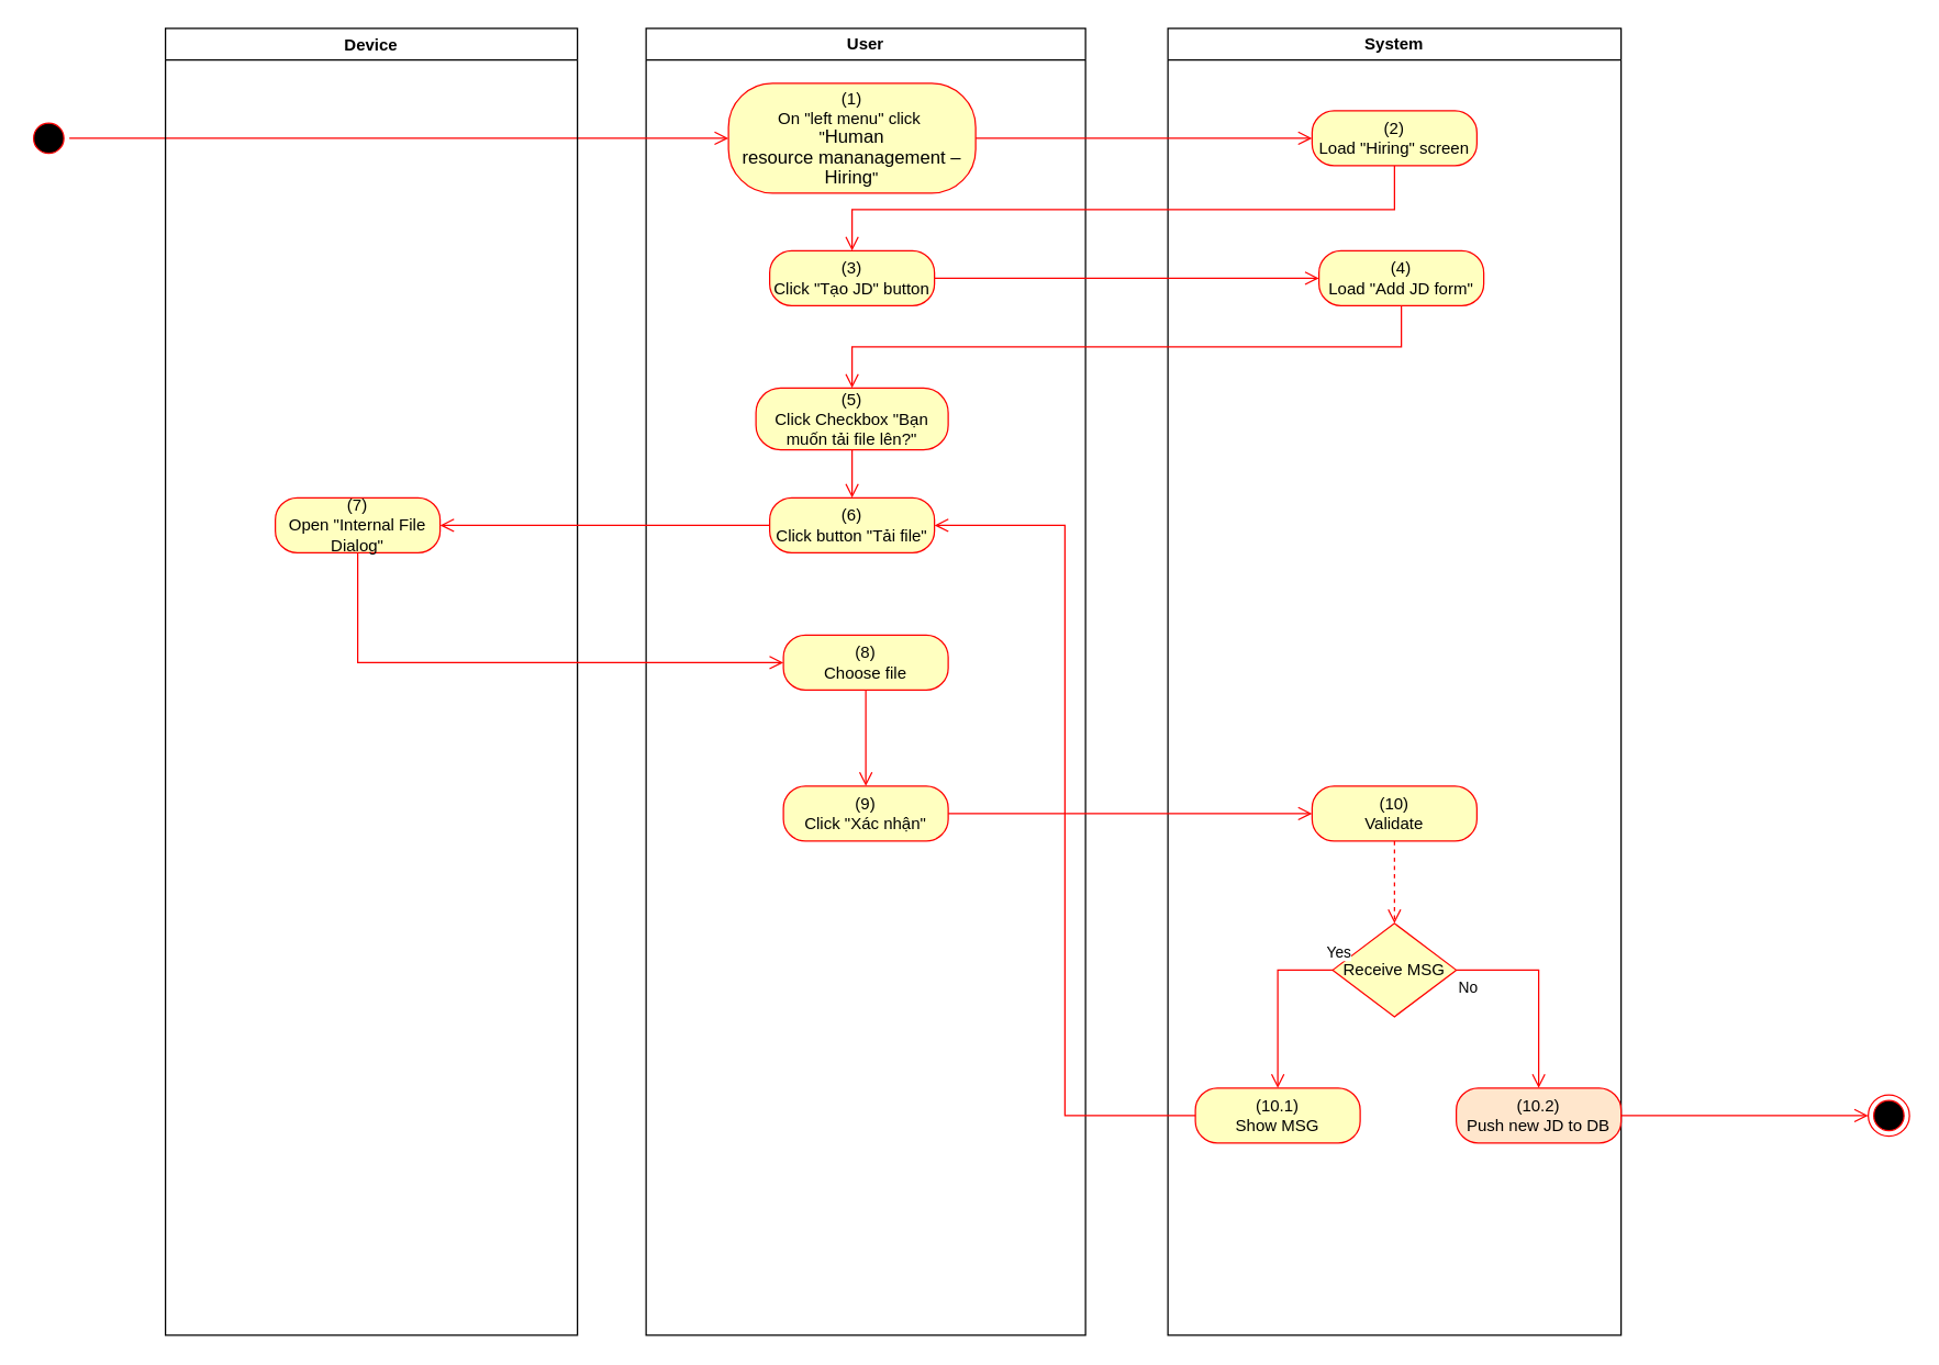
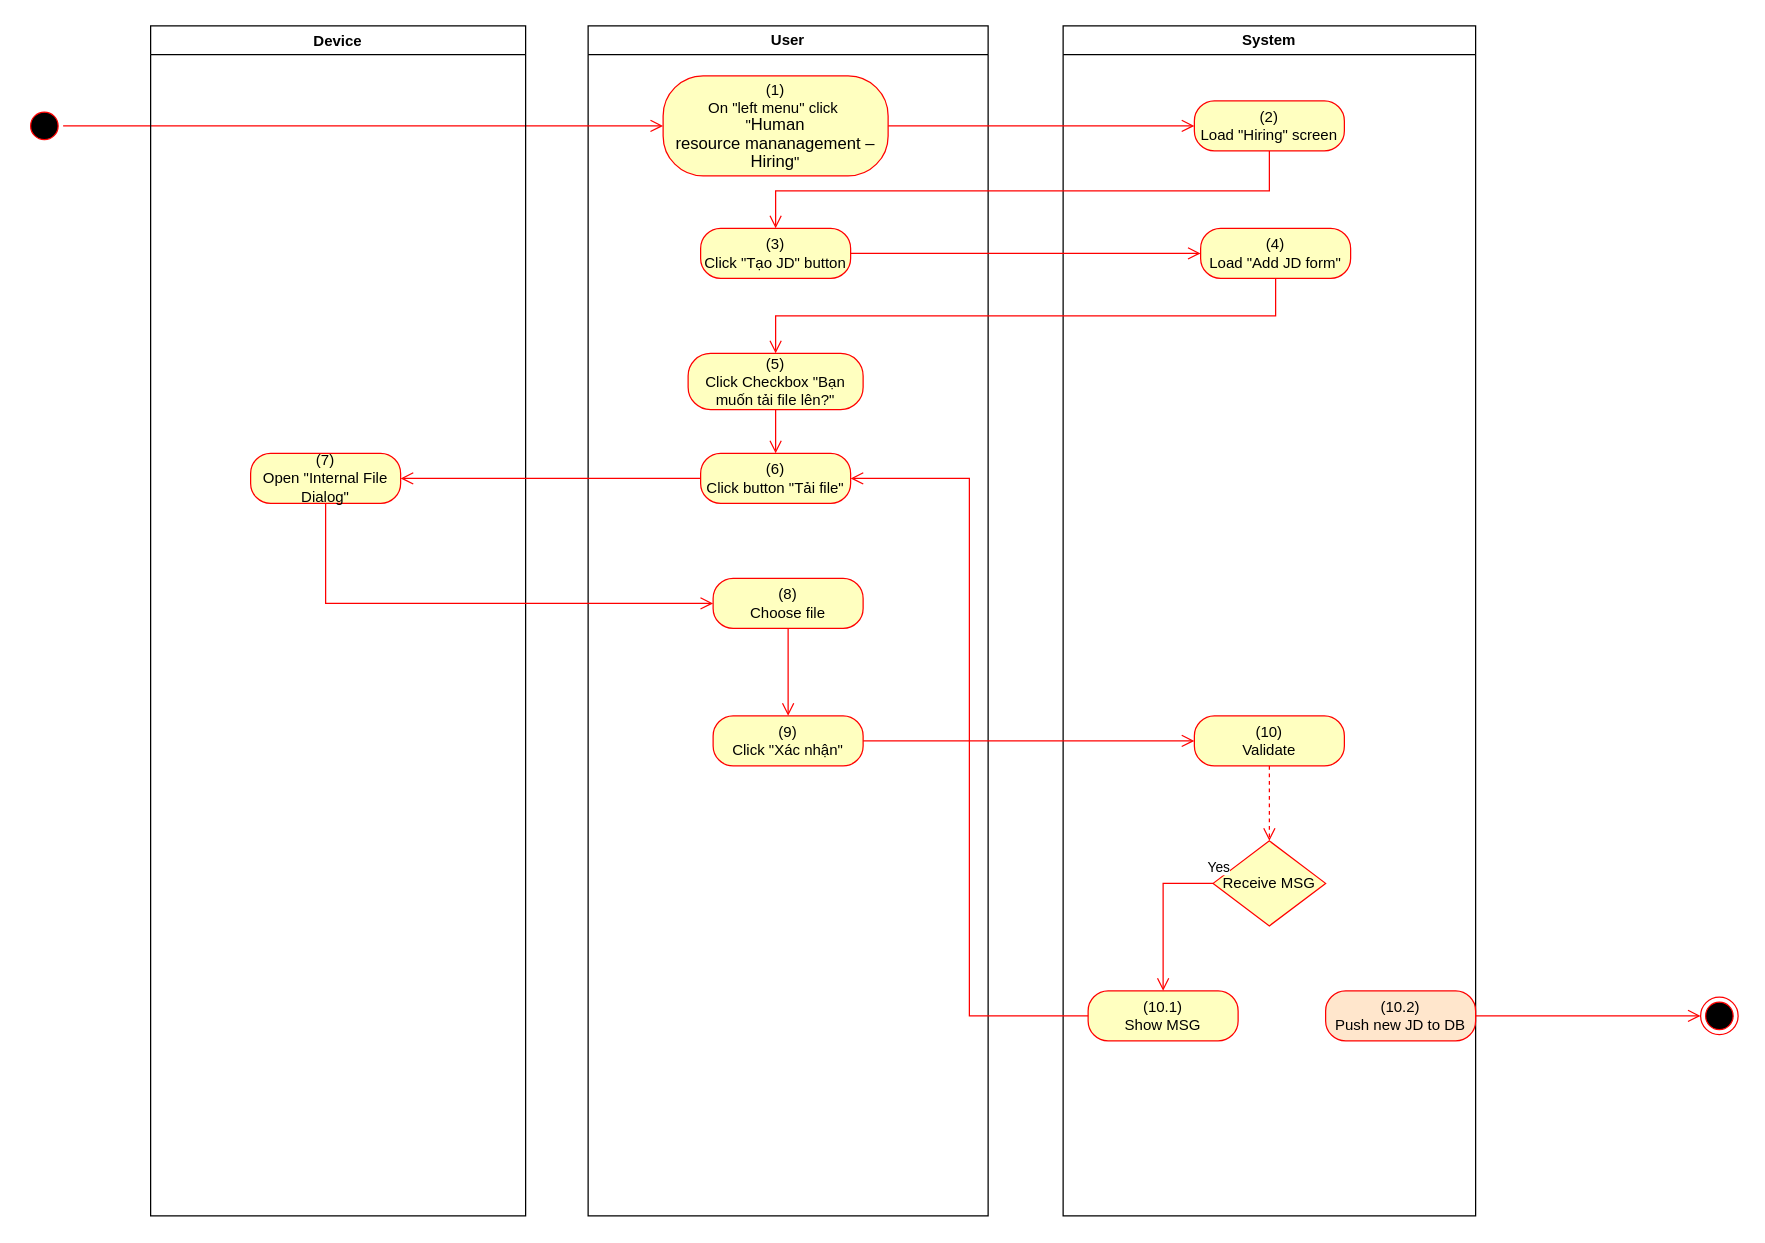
  <mxCell id="0" />
  <mxCell id="1" parent="0" />
  <mxCell id="2" value="User" style="swimlane;whiteSpace=wrap" vertex="1" parent="1"><mxGeometry x="470" y="20" width="320" height="952" as="geometry"><mxRectangle x="120" y="128" width="60" height="23" as="alternateBounds" /></mxGeometry></mxCell>
  <mxCell id="3" value="&lt;span&gt;(1)&lt;/span&gt;&lt;br style=&quot;padding: 0px ; margin: 0px&quot;&gt;&lt;span&gt;On &quot;left menu&quot; click&amp;nbsp;&lt;/span&gt;&lt;br style=&quot;padding: 0px ; margin: 0px&quot;&gt;&lt;span&gt;&quot;&lt;/span&gt;&lt;span lang=&quot;EN-GB&quot; style=&quot;font-size: 10pt ; line-height: 107% ; font-family: &amp;#34;arial&amp;#34; , sans-serif&quot;&gt;Human&lt;br&gt;resource mananagement – Hiring&lt;/span&gt;&lt;span&gt;&quot;&lt;/span&gt;" style="rounded=1;whiteSpace=wrap;html=1;arcSize=40;fontColor=#000000;fillColor=#ffffc0;strokeColor=#ff0000;" vertex="1" parent="2"><mxGeometry x="60" y="40" width="180" height="80" as="geometry" /></mxCell>
  <mxCell id="4" value="(5)&lt;br&gt;Click Checkbox &quot;Bạn muốn tải file lên?&quot;" style="rounded=1;whiteSpace=wrap;html=1;arcSize=40;fontColor=#000000;fillColor=#ffffc0;strokeColor=#ff0000;" vertex="1" parent="2"><mxGeometry x="80" y="262" width="140" height="45" as="geometry" /></mxCell>
  <mxCell id="5" value="" style="edgeStyle=orthogonalEdgeStyle;html=1;verticalAlign=bottom;endArrow=open;endSize=8;strokeColor=#ff0000;rounded=0;entryX=0.5;entryY=0;entryDx=0;entryDy=0;" edge="1" parent="2" source="4" target="6"><mxGeometry relative="1" as="geometry"><mxPoint x="140" y="335" as="targetPoint" /></mxGeometry></mxCell>
  <mxCell id="6" value="(6)&lt;br&gt;Click button &quot;Tải file&quot;" style="rounded=1;whiteSpace=wrap;html=1;arcSize=40;fontColor=#000000;fillColor=#ffffc0;strokeColor=#ff0000;" vertex="1" parent="2"><mxGeometry x="90" y="342" width="120" height="40" as="geometry" /></mxCell>
  <mxCell id="7" value="(8)&lt;br&gt;Choose file" style="rounded=1;whiteSpace=wrap;html=1;arcSize=40;fontColor=#000000;fillColor=#ffffc0;strokeColor=#ff0000;" vertex="1" parent="2"><mxGeometry x="100" y="442" width="120" height="40" as="geometry" /></mxCell>
  <mxCell id="8" value="" style="edgeStyle=orthogonalEdgeStyle;html=1;verticalAlign=bottom;endArrow=open;endSize=8;strokeColor=#ff0000;rounded=0;entryX=0.5;entryY=0;entryDx=0;entryDy=0;" edge="1" source="7" parent="2" target="9"><mxGeometry relative="1" as="geometry"><mxPoint x="160" y="542" as="targetPoint" /></mxGeometry></mxCell>
  <mxCell id="9" value="(9)&lt;br&gt;Click &quot;Xác nhận&quot;" style="rounded=1;whiteSpace=wrap;html=1;arcSize=40;fontColor=#000000;fillColor=#ffffc0;strokeColor=#ff0000;" vertex="1" parent="2"><mxGeometry x="100" y="552" width="120" height="40" as="geometry" /></mxCell>
  <mxCell id="10" value="(3)&lt;br&gt;Click &quot;Tạo JD&quot; button" style="rounded=1;whiteSpace=wrap;html=1;arcSize=40;fontColor=#000000;fillColor=#ffffc0;strokeColor=#ff0000;" vertex="1" parent="2"><mxGeometry x="90" y="162" width="120" height="40" as="geometry" /></mxCell>
  <mxCell id="11" value="System" style="swimlane;whiteSpace=wrap;startSize=23;" vertex="1" parent="1"><mxGeometry x="850" y="20" width="330" height="952" as="geometry" /></mxCell>
  <mxCell id="12" value="(2)&lt;br&gt;Load &quot;Hiring&quot; screen" style="rounded=1;whiteSpace=wrap;html=1;arcSize=40;fontColor=#000000;fillColor=#ffffc0;strokeColor=#ff0000;" vertex="1" parent="11"><mxGeometry x="105" y="60" width="120" height="40" as="geometry" /></mxCell>
  <mxCell id="13" value="(10.1)&lt;br&gt;Show MSG" style="rounded=1;whiteSpace=wrap;html=1;arcSize=40;fontColor=#000000;fillColor=#ffffc0;strokeColor=#ff0000;" vertex="1" parent="11"><mxGeometry x="20" y="772" width="120" height="40" as="geometry" /></mxCell>
  <mxCell id="14" value="Receive MSG" style="rhombus;whiteSpace=wrap;html=1;fillColor=#ffffc0;strokeColor=#ff0000;" vertex="1" parent="11"><mxGeometry x="120" y="652" width="90" height="68" as="geometry" /></mxCell>
  <mxCell id="15" value="Yes" style="edgeStyle=orthogonalEdgeStyle;html=1;align=left;verticalAlign=bottom;endArrow=open;endSize=8;strokeColor=#ff0000;rounded=0;entryX=0.5;entryY=0;entryDx=0;entryDy=0;startArrow=none;exitX=0;exitY=0.5;exitDx=0;exitDy=0;" edge="1" parent="11" source="14" target="13"><mxGeometry x="-0.91" y="-4" relative="1" as="geometry"><mxPoint x="70" y="552" as="targetPoint" /><Array as="points" /><mxPoint as="offset" /></mxGeometry></mxCell>
  <mxCell id="16" value="(10.2)&lt;br&gt;Push new JD to DB" style="rounded=1;whiteSpace=wrap;html=1;arcSize=40;fontColor=#000000;fillColor=#ffe6cc;strokeColor=#ff0000;" vertex="1" parent="11"><mxGeometry x="210" y="772" width="120" height="40" as="geometry" /></mxCell>
- <mxCell id="17" value="No" style="edgeStyle=orthogonalEdgeStyle;html=1;align=left;verticalAlign=top;endArrow=open;endSize=8;strokeColor=#ff0000;rounded=0;exitX=1;exitY=0.5;exitDx=0;exitDy=0;" edge="1" parent="11" source="14" target="16"><mxGeometry x="-1" relative="1" as="geometry"><mxPoint x="170" y="552" as="targetPoint" /></mxGeometry></mxCell>
  <mxCell id="18" value="(10)&lt;br&gt;Validate" style="rounded=1;whiteSpace=wrap;html=1;arcSize=40;fontColor=#000000;fillColor=#ffffc0;strokeColor=#ff0000;" vertex="1" parent="11"><mxGeometry x="105" y="552" width="120" height="40" as="geometry" /></mxCell>
  <mxCell id="19" value="" style="edgeStyle=orthogonalEdgeStyle;html=1;verticalAlign=bottom;endArrow=open;endSize=8;strokeColor=#ff0000;rounded=0;entryX=0.5;entryY=0;entryDx=0;entryDy=0;dashed=1;" edge="1" parent="11" source="18" target="14"><mxGeometry relative="1" as="geometry"><mxPoint x="165" y="442" as="targetPoint" /></mxGeometry></mxCell>
  <mxCell id="20" value="(4)&lt;br&gt;Load &quot;Add JD form&quot;" style="rounded=1;whiteSpace=wrap;html=1;arcSize=40;fontColor=#000000;fillColor=#ffffc0;strokeColor=#ff0000;" vertex="1" parent="11"><mxGeometry x="110" y="162" width="120" height="40" as="geometry" /></mxCell>
  <mxCell id="21" value="" style="ellipse;html=1;shape=startState;fillColor=#000000;strokeColor=#ff0000;" vertex="1" parent="1"><mxGeometry x="20" y="85" width="30" height="30" as="geometry" /></mxCell>
  <mxCell id="22" value="" style="edgeStyle=orthogonalEdgeStyle;html=1;verticalAlign=bottom;endArrow=open;endSize=8;strokeColor=#ff0000;rounded=0;entryX=0;entryY=0.5;entryDx=0;entryDy=0;" edge="1" parent="1" source="21" target="3"><mxGeometry relative="1" as="geometry"><mxPoint x="530" y="145" as="targetPoint" /><Array as="points"><mxPoint x="90" y="100" /><mxPoint x="90" y="100" /></Array></mxGeometry></mxCell>
  <mxCell id="23" value="" style="edgeStyle=orthogonalEdgeStyle;html=1;verticalAlign=bottom;endArrow=open;endSize=8;strokeColor=#ff0000;rounded=0;entryX=0;entryY=0.5;entryDx=0;entryDy=0;" edge="1" parent="1" source="3" target="12"><mxGeometry relative="1" as="geometry"><mxPoint x="930" y="163" as="targetPoint" /></mxGeometry></mxCell>
  <mxCell id="24" value="" style="edgeStyle=orthogonalEdgeStyle;html=1;verticalAlign=bottom;endArrow=open;endSize=8;strokeColor=#ff0000;rounded=0;entryX=0.5;entryY=0;entryDx=0;entryDy=0;" edge="1" parent="1" source="12" target="10"><mxGeometry relative="1" as="geometry"><mxPoint x="1015" y="242" as="targetPoint" /><Array as="points"><mxPoint x="1015" y="152" /><mxPoint x="620" y="152" /></Array></mxGeometry></mxCell>
  <mxCell id="25" value="" style="ellipse;html=1;shape=endState;fillColor=#000000;strokeColor=#ff0000;" vertex="1" parent="1"><mxGeometry x="1360" y="797" width="30" height="30" as="geometry" /></mxCell>
  <mxCell id="26" value="" style="edgeStyle=orthogonalEdgeStyle;html=1;verticalAlign=bottom;endArrow=open;endSize=8;strokeColor=#ff0000;rounded=0;exitX=1;exitY=0.5;exitDx=0;exitDy=0;entryX=0;entryY=0.5;entryDx=0;entryDy=0;" edge="1" parent="1" source="16" target="25"><mxGeometry relative="1" as="geometry"><mxPoint x="1150" y="652" as="targetPoint" /><mxPoint x="1190" y="982" as="sourcePoint" /><Array as="points"><mxPoint x="1360" y="812" /><mxPoint x="1360" y="812" /></Array></mxGeometry></mxCell>
  <mxCell id="27" value="Device" style="swimlane;" vertex="1" parent="1"><mxGeometry x="120" y="20" width="300" height="952" as="geometry" /></mxCell>
  <mxCell id="28" value="(7)&lt;br&gt;Open &quot;Internal File Dialog&quot;" style="rounded=1;whiteSpace=wrap;html=1;arcSize=40;fontColor=#000000;fillColor=#ffffc0;strokeColor=#ff0000;" vertex="1" parent="27"><mxGeometry x="80" y="342" width="120" height="40" as="geometry" /></mxCell>
  <mxCell id="29" value="" style="edgeStyle=orthogonalEdgeStyle;html=1;verticalAlign=bottom;endArrow=open;endSize=8;strokeColor=#ff0000;rounded=0;exitX=0;exitY=0.5;exitDx=0;exitDy=0;entryX=1;entryY=0.5;entryDx=0;entryDy=0;" edge="1" source="6" parent="1" target="28"><mxGeometry relative="1" as="geometry"><mxPoint x="530" y="452" as="targetPoint" /><mxPoint x="530" y="392" as="sourcePoint" /></mxGeometry></mxCell>
  <mxCell id="30" value="" style="edgeStyle=orthogonalEdgeStyle;html=1;verticalAlign=bottom;endArrow=open;endSize=8;strokeColor=#ff0000;rounded=0;entryX=0;entryY=0.5;entryDx=0;entryDy=0;" edge="1" source="28" parent="1" target="7"><mxGeometry relative="1" as="geometry"><mxPoint x="260" y="462" as="targetPoint" /><Array as="points"><mxPoint x="260" y="482" /></Array></mxGeometry></mxCell>
  <mxCell id="31" value="" style="edgeStyle=orthogonalEdgeStyle;html=1;verticalAlign=bottom;endArrow=open;endSize=8;strokeColor=#ff0000;rounded=0;entryX=0;entryY=0.5;entryDx=0;entryDy=0;" edge="1" source="9" parent="1" target="18"><mxGeometry relative="1" as="geometry"><mxPoint x="630" y="672" as="targetPoint" /></mxGeometry></mxCell>
  <mxCell id="32" value="" style="edgeStyle=orthogonalEdgeStyle;html=1;verticalAlign=bottom;endArrow=open;endSize=8;strokeColor=#ff0000;rounded=0;exitX=0;exitY=0.5;exitDx=0;exitDy=0;entryX=1;entryY=0.5;entryDx=0;entryDy=0;" edge="1" source="13" parent="1" target="6"><mxGeometry relative="1" as="geometry"><mxPoint x="590" y="882" as="targetPoint" /><mxPoint x="590" y="822" as="sourcePoint" /></mxGeometry></mxCell>
  <mxCell id="33" value="" style="edgeStyle=orthogonalEdgeStyle;html=1;verticalAlign=bottom;endArrow=open;endSize=8;strokeColor=#ff0000;rounded=0;" edge="1" source="10" parent="1" target="20"><mxGeometry relative="1" as="geometry"><mxPoint x="620" y="282" as="targetPoint" /></mxGeometry></mxCell>
  <mxCell id="34" value="" style="edgeStyle=orthogonalEdgeStyle;html=1;verticalAlign=bottom;endArrow=open;endSize=8;strokeColor=#ff0000;rounded=0;exitX=0.5;exitY=1;exitDx=0;exitDy=0;entryX=0.5;entryY=0;entryDx=0;entryDy=0;" edge="1" source="20" parent="1" target="4"><mxGeometry relative="1" as="geometry"><mxPoint x="750" y="412" as="targetPoint" /><mxPoint x="750" y="352" as="sourcePoint" /></mxGeometry></mxCell>
